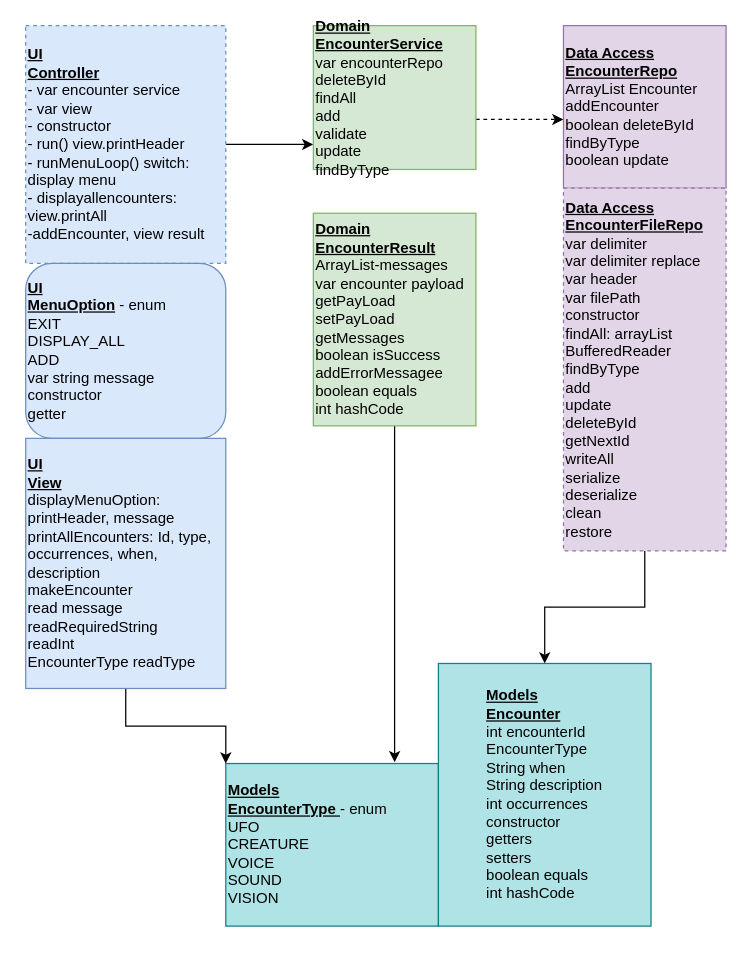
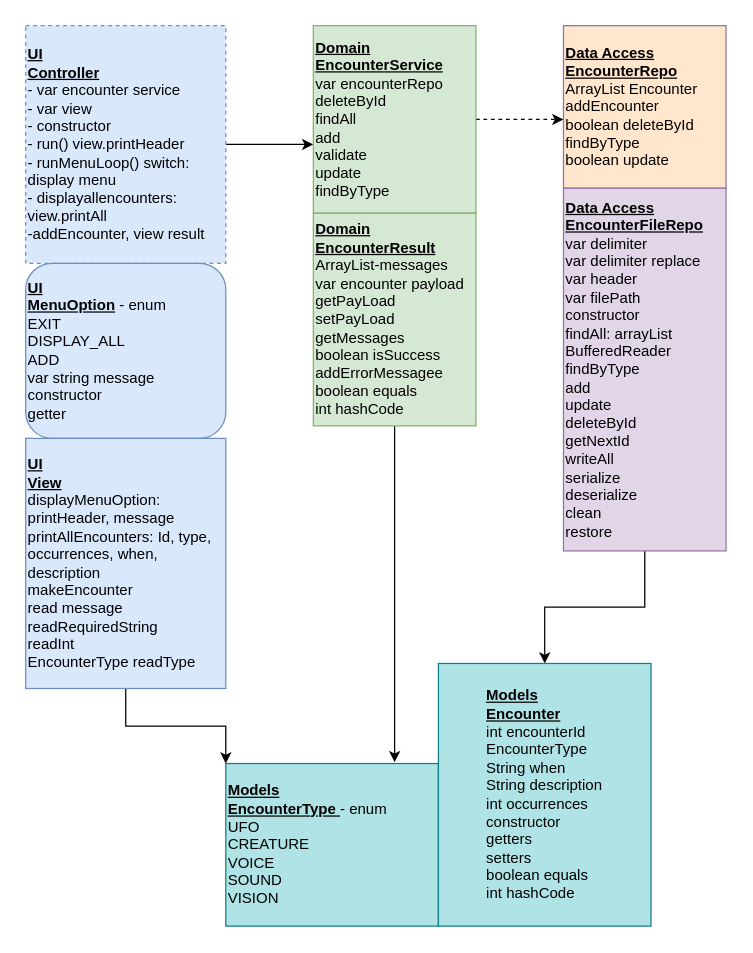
  <mxCell id="0" />
  <mxCell id="1" parent="0" />
  <mxCell id="2" value="" style="edgeStyle=orthogonalEdgeStyle;rounded=0;orthogonalLoop=1;jettySize=auto;html=1;fontSize=12;" edge="1" parent="1" source="3" target="7"><mxGeometry relative="1" as="geometry"><Array as="points"><mxPoint x="220" y="115" /><mxPoint x="220" y="115" /></Array></mxGeometry></mxCell>
  <mxCell id="3" value="&lt;u&gt;&lt;b&gt;UI&lt;br&gt;Controller&lt;/b&gt;&lt;/u&gt;&lt;br&gt;- var encounter service&lt;br&gt;- var view&lt;br&gt;- constructor&lt;br&gt;- run() view.printHeader&lt;br&gt;- runMenuLoop() switch: display menu&lt;br&gt;- displayallencounters: view.printAll&lt;br&gt;-addEncounter, view result" style="whiteSpace=wrap;html=1;fillColor=#dae8fc;strokeColor=#6c8ebf;align=left;dashed=1;" vertex="1" parent="1"><mxGeometry x="20" y="20" width="160" height="190" as="geometry" /></mxCell>
  <mxCell id="4" value="&lt;b&gt;&lt;u&gt;Models&lt;br&gt;EncounterType &lt;/u&gt;&lt;/b&gt;- enum&lt;br&gt;UFO&lt;br&gt;CREATURE&lt;br&gt;VOICE&lt;br&gt;SOUND&lt;br&gt;VISION" style="whiteSpace=wrap;html=1;fillColor=#b0e3e6;strokeColor=#0e8088;align=left;" vertex="1" parent="1"><mxGeometry x="180" y="610" width="170" height="130" as="geometry" /></mxCell>
- <mxCell id="5" value="&lt;u&gt;&lt;b&gt;Data Access&lt;br&gt;EncounterRepo&lt;/b&gt;&lt;/u&gt;&lt;br&gt;ArrayList Encounter&lt;br&gt;addEncounter&lt;br&gt;boolean deleteById&lt;br&gt;findByType&lt;br&gt;boolean update" style="whiteSpace=wrap;html=1;fillColor=#e1d5e7;strokeColor=#9673a6;align=left;" vertex="1" parent="1"><mxGeometry x="450" y="20" width="130" height="130" as="geometry" /></mxCell>
+ <mxCell id="5" value="&lt;u&gt;&lt;b&gt;Data Access&lt;br&gt;EncounterRepo&lt;/b&gt;&lt;/u&gt;&lt;br&gt;ArrayList Encounter&lt;br&gt;addEncounter&lt;br&gt;boolean deleteById&lt;br&gt;findByType&lt;br&gt;boolean update" style="whiteSpace=wrap;html=1;fillColor=#ffe6cc;strokeColor=#9673a6;align=left;" vertex="1" parent="1"><mxGeometry x="450" y="20" width="130" height="130" as="geometry" /></mxCell>
  <mxCell id="6" value="" style="edgeStyle=orthogonalEdgeStyle;rounded=0;orthogonalLoop=1;jettySize=auto;html=1;fontSize=12;dashed=1;" edge="1" parent="1" source="7" target="5"><mxGeometry relative="1" as="geometry"><Array as="points"><mxPoint x="430" y="95" /><mxPoint x="430" y="95" /></Array></mxGeometry></mxCell>
- <mxCell id="7" value="&lt;b&gt;&lt;u&gt;Domain&lt;br&gt;EncounterService&lt;/u&gt;&lt;/b&gt;&lt;br&gt;var encounterRepo&lt;br&gt;deleteById&lt;br&gt;findAll&lt;br&gt;add&lt;br&gt;validate&lt;br&gt;update&lt;br&gt;findByType" style="whiteSpace=wrap;html=1;fillColor=#d5e8d4;strokeColor=#82b366;align=left;" vertex="1" parent="1"><mxGeometry x="250" y="20" width="130" height="115" as="geometry" /></mxCell>
+ <mxCell id="7" value="&lt;b&gt;&lt;u&gt;Domain&lt;br&gt;EncounterService&lt;/u&gt;&lt;/b&gt;&lt;br&gt;var encounterRepo&lt;br&gt;deleteById&lt;br&gt;findAll&lt;br&gt;add&lt;br&gt;validate&lt;br&gt;update&lt;br&gt;findByType" style="whiteSpace=wrap;html=1;fillColor=#d5e8d4;strokeColor=#82b366;align=left;" vertex="1" parent="1"><mxGeometry x="250" y="20" width="130" height="150" as="geometry" /></mxCell>
  <mxCell id="8" value="&lt;b&gt;&lt;u&gt;UI&lt;br&gt;MenuOption&lt;/u&gt;&lt;/b&gt; - enum&lt;br&gt;EXIT&lt;br&gt;DISPLAY_ALL&lt;br&gt;ADD&lt;br&gt;var string message&lt;br&gt;constructor&lt;br&gt;getter" style="whiteSpace=wrap;html=1;fillColor=#dae8fc;strokeColor=#6c8ebf;align=left;rounded=1;" vertex="1" parent="1"><mxGeometry x="20" y="210" width="160" height="140" as="geometry" /></mxCell>
  <mxCell id="9" style="edgeStyle=orthogonalEdgeStyle;rounded=0;orthogonalLoop=1;jettySize=auto;html=1;entryX=0;entryY=0;entryDx=0;entryDy=0;fontSize=12;" edge="1" parent="1" source="10" target="4"><mxGeometry relative="1" as="geometry" /></mxCell>
  <mxCell id="10" value="&lt;u&gt;&lt;b&gt;UI&lt;br&gt;View&lt;/b&gt;&lt;/u&gt;&lt;br style=&quot;font-size: 12px;&quot;&gt;displayMenuOption: printHeader, message&lt;br&gt;printAllEncounters: Id, type, occurrences, when, description&lt;br&gt;makeEncounter&lt;br&gt;read message&lt;br&gt;readRequiredString&lt;br&gt;readInt&lt;br&gt;EncounterType readType" style="whiteSpace=wrap;html=1;fontSize=12;fillColor=#dae8fc;strokeColor=#6c8ebf;align=left;" vertex="1" parent="1"><mxGeometry x="20" y="350" width="160" height="200" as="geometry" /></mxCell>
  <mxCell id="11" style="edgeStyle=orthogonalEdgeStyle;rounded=0;orthogonalLoop=1;jettySize=auto;html=1;exitX=0.5;exitY=1;exitDx=0;exitDy=0;fontSize=12;" edge="1" parent="1" source="4" target="4"><mxGeometry relative="1" as="geometry" /></mxCell>
  <mxCell id="12" value="" style="edgeStyle=orthogonalEdgeStyle;rounded=0;orthogonalLoop=1;jettySize=auto;html=1;fontSize=12;" edge="1" parent="1" source="13" target="16"><mxGeometry relative="1" as="geometry" /></mxCell>
- <mxCell id="13" value="&lt;b&gt;&lt;u&gt;Data Access&lt;/u&gt;&lt;/b&gt;&lt;br&gt;&lt;b&gt;&lt;u&gt;EncounterFileRepo&lt;/u&gt;&lt;/b&gt;&lt;br&gt;var delimiter&lt;br&gt;var delimiter replace&lt;br&gt;var header&lt;br&gt;var filePath&lt;br&gt;constructor&lt;br&gt;findAll: arrayList&lt;br&gt;BufferedReader&lt;br&gt;findByType&lt;br&gt;add&lt;br&gt;update&lt;br&gt;deleteById&lt;br&gt;getNextId&lt;br&gt;writeAll&lt;br&gt;serialize&lt;br&gt;deserialize&lt;br&gt;clean&lt;br&gt;restore" style="whiteSpace=wrap;html=1;fontSize=12;fillColor=#e1d5e7;strokeColor=#9673a6;align=left;dashed=1;" vertex="1" parent="1"><mxGeometry x="450" y="150" width="130" height="290" as="geometry" /></mxCell>
+ <mxCell id="13" value="&lt;b&gt;&lt;u&gt;Data Access&lt;/u&gt;&lt;/b&gt;&lt;br&gt;&lt;b&gt;&lt;u&gt;EncounterFileRepo&lt;/u&gt;&lt;/b&gt;&lt;br&gt;var delimiter&lt;br&gt;var delimiter replace&lt;br&gt;var header&lt;br&gt;var filePath&lt;br&gt;constructor&lt;br&gt;findAll: arrayList&lt;br&gt;BufferedReader&lt;br&gt;findByType&lt;br&gt;add&lt;br&gt;update&lt;br&gt;deleteById&lt;br&gt;getNextId&lt;br&gt;writeAll&lt;br&gt;serialize&lt;br&gt;deserialize&lt;br&gt;clean&lt;br&gt;restore" style="whiteSpace=wrap;html=1;fontSize=12;fillColor=#e1d5e7;strokeColor=#9673a6;align=left;" vertex="1" parent="1"><mxGeometry x="450" y="150" width="130" height="290" as="geometry" /></mxCell>
  <mxCell id="14" style="edgeStyle=orthogonalEdgeStyle;rounded=0;orthogonalLoop=1;jettySize=auto;html=1;entryX=0.794;entryY=-0.008;entryDx=0;entryDy=0;entryPerimeter=0;fontSize=12;" edge="1" parent="1" source="15" target="4"><mxGeometry relative="1" as="geometry" /></mxCell>
  <mxCell id="15" value="&lt;b&gt;&lt;u&gt;Domain&lt;br&gt;EncounterResult&lt;/u&gt;&lt;/b&gt;&lt;br&gt;ArrayList-messages&lt;br&gt;var encounter payload&lt;br&gt;getPayLoad&lt;br&gt;setPayLoad&lt;br&gt;getMessages&lt;br&gt;boolean isSuccess&lt;br&gt;addErrorMessagee&lt;br&gt;boolean equals&lt;br&gt;int hashCode" style="whiteSpace=wrap;html=1;fontSize=12;fillColor=#d5e8d4;strokeColor=#82b366;align=left;" vertex="1" parent="1"><mxGeometry x="250" y="170" width="130" height="170" as="geometry" /></mxCell>
  <mxCell id="16" value="&lt;div style=&quot;text-align: left;&quot;&gt;&lt;b&gt;&lt;u&gt;Models&lt;/u&gt;&lt;/b&gt;&lt;/div&gt;&lt;div style=&quot;text-align: left;&quot;&gt;&lt;b&gt;&lt;u&gt;Encounter&lt;/u&gt;&lt;/b&gt;&lt;/div&gt;&lt;div style=&quot;text-align: left;&quot;&gt;int encounterId&lt;/div&gt;&lt;div style=&quot;text-align: left;&quot;&gt;EncounterType&lt;/div&gt;&lt;div style=&quot;text-align: left;&quot;&gt;String when&lt;/div&gt;&lt;div style=&quot;text-align: left;&quot;&gt;String description&lt;/div&gt;&lt;div style=&quot;text-align: left;&quot;&gt;int occurrences&lt;/div&gt;&lt;div style=&quot;text-align: left;&quot;&gt;constructor&lt;/div&gt;&lt;div style=&quot;text-align: left;&quot;&gt;getters&lt;/div&gt;&lt;div style=&quot;text-align: left;&quot;&gt;setters&lt;/div&gt;&lt;div style=&quot;text-align: left;&quot;&gt;boolean equals&lt;/div&gt;&lt;div style=&quot;text-align: left;&quot;&gt;int hashCode&lt;/div&gt;" style="whiteSpace=wrap;html=1;fontSize=12;fillColor=#b0e3e6;strokeColor=#0e8088;" vertex="1" parent="1"><mxGeometry x="350" y="530" width="170" height="210" as="geometry" /></mxCell>
